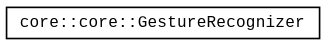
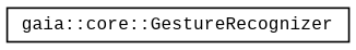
  digraph {
    rankdir=LR
    fontname="Liberation Mono"
-   n1 [color=black fillcolor=white fontname="Liberation Mono" fontsize=10 height=0.2 label="core::core::GestureRecognizer" shape=record style=filled width=0.4]
+   n1 [color=black fillcolor=white fontname="Liberation Mono" fontsize=10 height=0.2 label="gaia::core::GestureRecognizer" shape=record style=filled width=0.4]
  }
